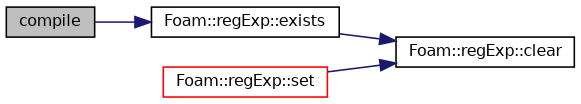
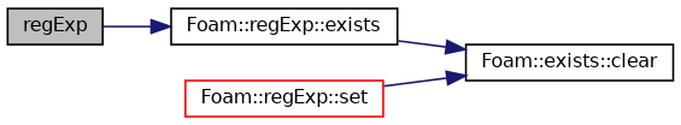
  digraph {
    rankdir=LR
    node [color=black fontname=Helvetica fontsize=10 shape=record]
    edge [color=midnightblue fontname=Helvetica fontsize=10 labelfontname=Helvetica labelfontsize=10 style=solid]
-   n1 [fillcolor=grey75 fontcolor=black height=0.2 label=compile style=filled width=0.4]
+   n1 [fillcolor=grey75 fontcolor=black height=0.2 label=regExp style=filled width=0.4]
    n2 [height=0.2 label="Foam::regExp::exists" width=0.4]
-   n3 [height=0.2 label="Foam::regExp::clear" width=0.4]
+   n3 [height=0.2 label="Foam::exists::clear" width=0.4]
    n4 [color=red height=0.2 label="Foam::regExp::set" width=0.4]
    n1 -> n2
    n2 -> n3
    n4 -> n3
  }
